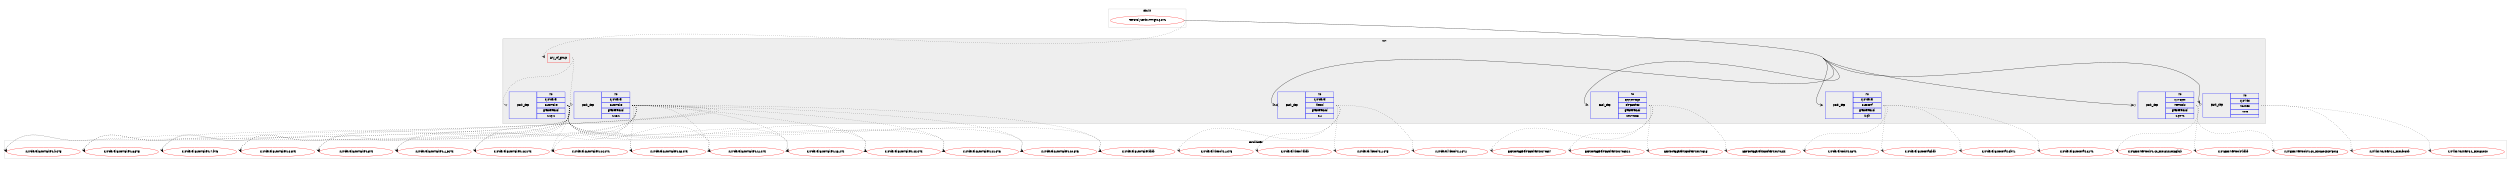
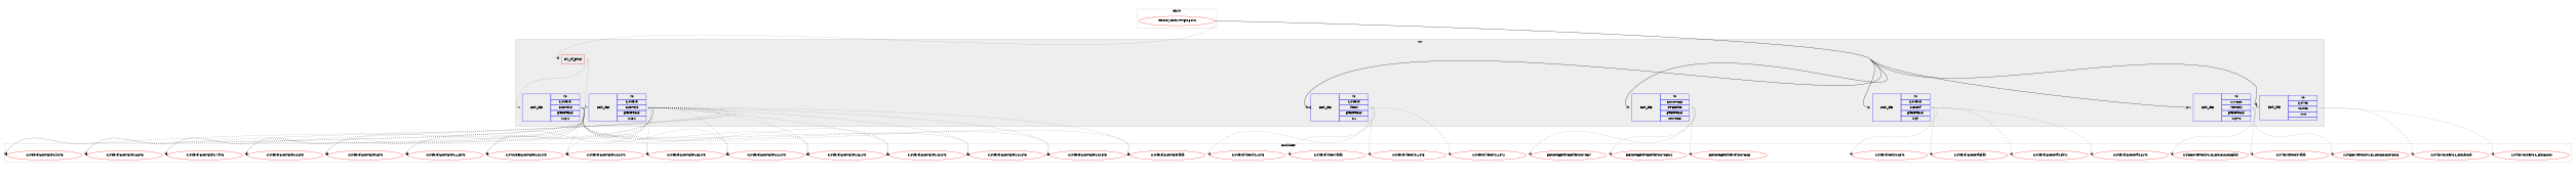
  digraph {
    compound=true
    concentrate=true
    fontname=Helvetica
    fontsize=10
    newrank=true
    rankdir=TB
    ranksep=1.5
    node [color=red fontname=Helvetica fontsize=10]
    edge [arrowhead=vee headport=w style=dotted tailport=e weight=100]
    n1 [label="net-analyzer/bwm-ng-0.6.1-r1" width=4]
    n2 [color=blue label=<<TABLE BORDER="0" CELLBORDER="1" CELLSPACING="0" CELLPADDING="4" WIDTH="220"><TR><TD ROWSPAN="6" CELLPADDING="30">pack_dep</TD></TR><TR><TD WIDTH="110">no</TD></TR><TR><TD>sys-devel</TD></TR><TR><TD>automake</TD></TR><TR><TD>greaterequal</TD></TR><TR><TD>1.16.1</TD></TR></TABLE>> shape=none]
    n3 [color=blue label=<<TABLE BORDER="0" CELLBORDER="1" CELLSPACING="0" CELLPADDING="4" WIDTH="220"><TR><TD ROWSPAN="6" CELLPADDING="30">pack_dep</TD></TR><TR><TD WIDTH="110">no</TD></TR><TR><TD>sys-devel</TD></TR><TR><TD>automake</TD></TR><TR><TD>greaterequal</TD></TR><TR><TD>1.15.1</TD></TR></TABLE>> shape=none]
    n4 [label=<<TABLE BORDER="0" CELLBORDER="1" CELLSPACING="0" CELLPADDING="4"><TR><TD CELLPADDING="10">any_of_group</TD></TR></TABLE>> shape=none]
    n5 [color=blue label=<<TABLE BORDER="0" CELLBORDER="1" CELLSPACING="0" CELLPADDING="4" WIDTH="220"><TR><TD ROWSPAN="6" CELLPADDING="30">pack_dep</TD></TR><TR><TD WIDTH="110">no</TD></TR><TR><TD>app-portage</TD></TR><TR><TD>elt-patches</TD></TR><TR><TD>greaterequal</TD></TR><TR><TD>20170815</TD></TR></TABLE>> shape=none]
    n6 [color=blue label=<<TABLE BORDER="0" CELLBORDER="1" CELLSPACING="0" CELLPADDING="4" WIDTH="220"><TR><TD ROWSPAN="6" CELLPADDING="30">pack_dep</TD></TR><TR><TD WIDTH="110">no</TD></TR><TR><TD>sys-devel</TD></TR><TR><TD>autoconf</TD></TR><TR><TD>greaterequal</TD></TR><TR><TD>2.69</TD></TR></TABLE>> shape=none]
    n7 [color=blue label=<<TABLE BORDER="0" CELLBORDER="1" CELLSPACING="0" CELLPADDING="4" WIDTH="220"><TR><TD ROWSPAN="6" CELLPADDING="30">pack_dep</TD></TR><TR><TD WIDTH="110">no</TD></TR><TR><TD>sys-devel</TD></TR><TR><TD>libtool</TD></TR><TR><TD>greaterequal</TD></TR><TR><TD>2.4</TD></TR></TABLE>> shape=none]
    n8 [color=blue label=<<TABLE BORDER="0" CELLBORDER="1" CELLSPACING="0" CELLPADDING="4" WIDTH="220"><TR><TD ROWSPAN="6" CELLPADDING="30">pack_dep</TD></TR><TR><TD WIDTH="110">no</TD></TR><TR><TD>sys-apps</TD></TR><TR><TD>net-tools</TD></TR><TR><TD>greaterequal</TD></TR><TR><TD>1.60-r1</TD></TR></TABLE>> shape=none]
    n9 [color=blue label=<<TABLE BORDER="0" CELLBORDER="1" CELLSPACING="0" CELLPADDING="4" WIDTH="220"><TR><TD ROWSPAN="6" CELLPADDING="30">pack_dep</TD></TR><TR><TD WIDTH="110">no</TD></TR><TR><TD>sys-libs</TD></TR><TR><TD>ncurses</TD></TR><TR><TD>none</TD></TR><TR><TD></TD></TR></TABLE>> shape=none]
    n10 [label="sys-devel/automake-1.10.3-r3" width=4]
    n11 [label="sys-devel/automake-1.11.6-r3" width=4]
    n12 [label="sys-devel/automake-1.12.6-r2" width=4]
    n13 [label="sys-devel/automake-1.13.4-r2" width=4]
    n14 [label="sys-devel/automake-1.14.1-r2" width=4]
    n15 [label="sys-devel/automake-1.15.1-r2" width=4]
    n16 [label="sys-devel/automake-1.16.1-r1" width=4]
-   n17 [label="sys-devel/automake-1.16.1-r2" width=4]
+   n17 [label="sys-ncurses/automake-1.16.1-r2" width=4]
    n18 [label="sys-devel/automake-1.4_p6-r2" width=4]
    n19 [label="sys-devel/automake-1.5-r2" width=4]
    n20 [label="sys-devel/automake-1.6.3-r2" width=4]
    n21 [label="sys-devel/automake-1.7.9-r3" width=4]
    n22 [label="sys-devel/automake-1.8.5-r5" width=4]
    n23 [label="sys-devel/automake-1.9.6-r5" width=4]
    n24 [label="sys-devel/automake-9999" width=4]
    n25 [label="app-portage/elt-patches-20170317" width=4]
-   n26 [label="app-portage/elt-patches-20170422" width=4]
-   n27 [label="app-portage/elt-patches-20170815" width=4]
+   n27 [label="app-portage/elt-devel-20170815" width=4]
    n28 [label="app-portage/elt-patches-20170826.1" width=4]
    n29 [label="sys-devel/tools-2.13-r1" width=4]
    n30 [label="sys-devel/autoconf-2.64-r1" width=4]
    n31 [label="sys-devel/autoconf-2.69-r4" width=4]
    n32 [label="sys-devel/autoconf-5999" width=4]
    n33 [label="sys-devel/libtool-2.4.6-r3" width=4]
    n34 [label="sys-devel/libtool-2.4.6-r4" width=4]
    n35 [label="sys-devel/libtool-2.4.6-r5" width=4]
    n36 [label="sys-devel/libtool-9999" width=4]
    n37 [label="sys-apps/net-tools-1.60_p20161110235919" width=4]
    n38 [label="sys-apps/net-tools-1.60_p20180626073013" width=4]
-   n39 [label="sys-apps/net-tools-9999" width=4]
+   n39 [label="sys-libs/net-tools-9999" width=4]
    n40 [label="sys-libs/ncurses-6.1_p20181020" width=4]
    n41 [label="sys-libs/ncurses-6.1_p20190609" width=4]
    subgraph cluster_1 {
      color=gray
      label=<<i>ebuild</i>>
      rank=same
      n1
    }
    subgraph cluster_2 {
      color=gray
      label=<<i>dependencies</i>>
      subgraph cluster_3 {
        color=gray
        fillcolor="#eeeeee"
        label=<<i>compile</i>>
        style=filled
        subgraph sub_4 {
          color=gray
          fillcolor="#eeeeee"
          label=<<i>compile</i>>
          style=filled
          n4
          subgraph sub_5 {
            color=gray
            fillcolor="#eeeeee"
            label=<<i>compile</i>>
            style=filled
            n2
          }
          subgraph sub_6 {
            color=gray
            fillcolor="#eeeeee"
            label=<<i>compile</i>>
            style=filled
            n3
          }
        }
        subgraph sub_7 {
          color=gray
          fillcolor="#eeeeee"
          label=<<i>compile</i>>
          style=filled
          n5
        }
        subgraph sub_8 {
          color=gray
          fillcolor="#eeeeee"
          label=<<i>compile</i>>
          style=filled
          n6
        }
        subgraph sub_9 {
          color=gray
          fillcolor="#eeeeee"
          label=<<i>compile</i>>
          style=filled
          n7
        }
      }
      subgraph cluster_10 {
        color=gray
        fillcolor="#eeeeee"
        label=<<i>compile and run</i>>
        style=filled
        subgraph sub_11 {
          color=gray
          fillcolor="#eeeeee"
          label=<<i>compile and run</i>>
          style=filled
          n8
        }
        subgraph sub_12 {
          color=gray
          fillcolor="#eeeeee"
          label=<<i>compile and run</i>>
          style=filled
          n9
        }
      }
      subgraph cluster_13 {
        color=gray
        fillcolor="#eeeeee"
        label=<<i>run</i>>
        style=filled
      }
    }
    subgraph cluster_14 {
      color=gray
      label=<<i>candidates</i>>
      rank=same
      subgraph sub_15 {
        color=black
        label=<<i>candidates</i>>
        nodesep=1
        rank=same
        n10
        n11
        n12
        n13
        n14
        n15
        n16
        n17
        n18
        n19
        n20
        n21
        n22
        n23
        n24
      }
      subgraph sub_16 {
        color=black
        label=<<i>candidates</i>>
        nodesep=1
        rank=same
        n10
        n11
        n12
        n13
        n14
        n15
        n16
        n17
        n18
        n19
        n20
        n21
        n22
        n23
        n24
      }
      subgraph sub_17 {
        color=black
        label=<<i>candidates</i>>
        nodesep=1
        rank=same
        n25
-       n26
        n27
        n28
      }
      subgraph sub_18 {
        color=black
        label=<<i>candidates</i>>
        nodesep=1
        rank=same
        n29
        n30
        n31
        n32
      }
      subgraph sub_19 {
        color=black
        label=<<i>candidates</i>>
        nodesep=1
        rank=same
        n33
        n34
        n35
        n36
      }
      subgraph sub_20 {
        color=black
        label=<<i>candidates</i>>
        nodesep=1
        rank=same
        n37
        n38
        n39
      }
      subgraph sub_21 {
        color=black
        label=<<i>candidates</i>>
        nodesep=1
        rank=same
        n40
        n41
      }
    }
    n1 -> n4 [weight=20]
    n1 -> n5 [style=solid weight=20]
    n1 -> n6 [style=solid weight=20]
    n1 -> n7 [style=solid weight=20]
    n1 -> n8 [arrowhead=odotvee style=solid weight=20]
    n1 -> n9 [arrowhead=odotvee style=solid weight=20]
    n2 -> n10
    n2 -> n11
    n2 -> n12
    n2 -> n13
    n2 -> n14
    n2 -> n15
    n2 -> n16
    n2 -> n17
    n2 -> n18
    n2 -> n19
    n2 -> n20
    n2 -> n21
    n2 -> n22
    n2 -> n23
    n2 -> n24
    n3 -> n10
    n3 -> n11
    n3 -> n12
    n3 -> n13
    n3 -> n14
    n3 -> n15
    n3 -> n16
    n3 -> n17
    n3 -> n18
    n3 -> n19
    n3 -> n20
    n3 -> n21
    n3 -> n22
    n3 -> n23
    n3 -> n24
    n4 -> n2 [arrowhead=oinv weight=20]
    n4 -> n3 [arrowhead=oinv weight=20]
    n5 -> n25
-   n5 -> n26
    n5 -> n27
    n5 -> n28
    n6 -> n29
    n6 -> n30
    n6 -> n31
    n6 -> n32
    n7 -> n33
    n7 -> n34
    n7 -> n35
    n7 -> n36
    n8 -> n37
    n8 -> n38
    n8 -> n39
    n9 -> n40
    n9 -> n41
  }
